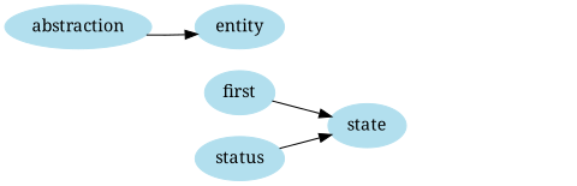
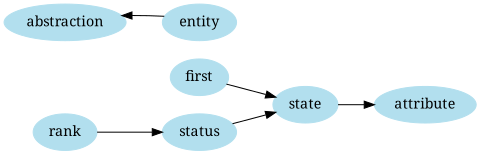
  digraph {
    fontname="Noto Serif"
    rankdir=LR
    node [color=lightblue2 fontname="Noto Serif" style=filled]
    edge [fontname="Noto Serif"]
    first
    state
+   rank
    status
+   attribute
    abstraction
    entity
    first -> state
+   state -> attribute
+   rank -> status
    status -> state
-   abstraction -> entity
+   entity -> abstraction
  }
